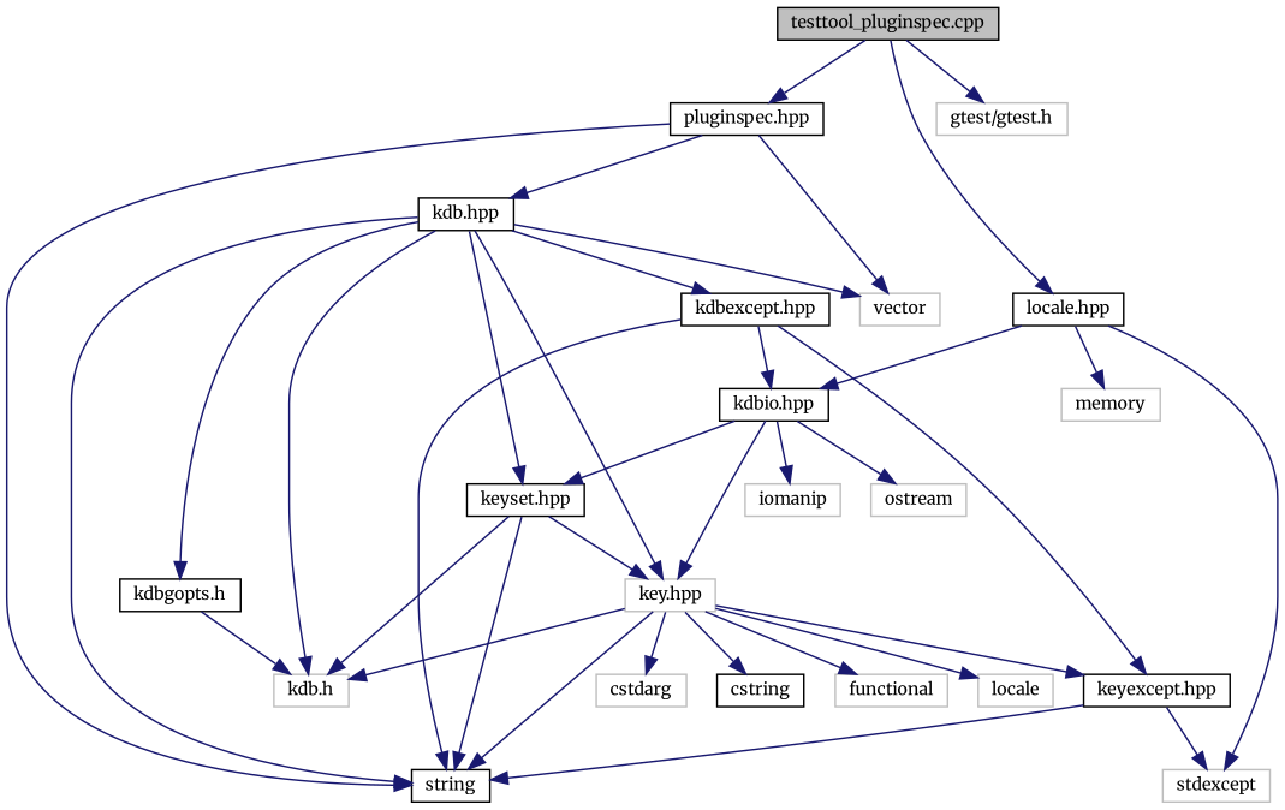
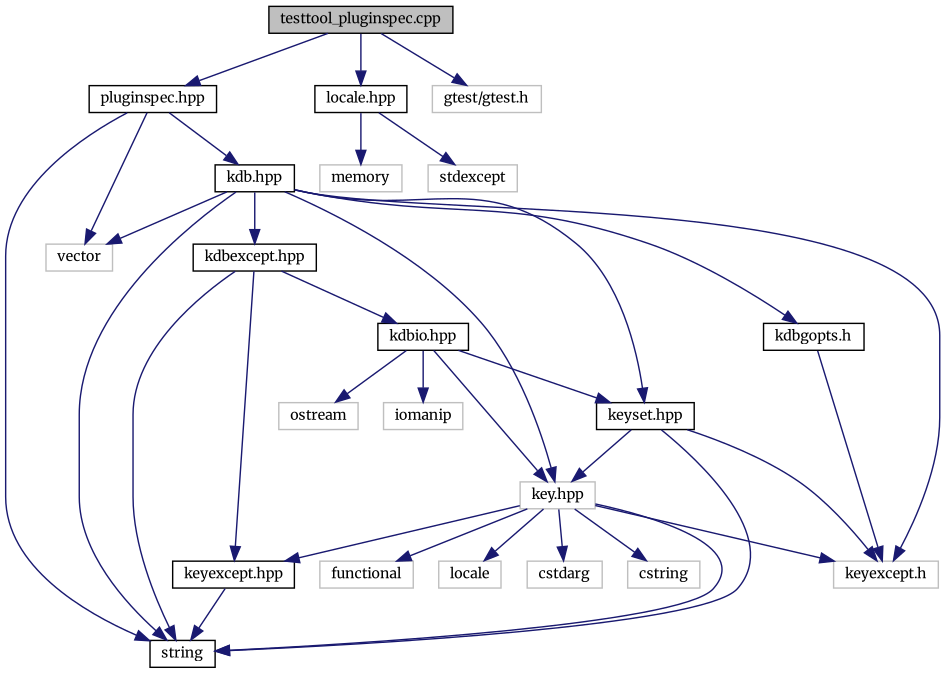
  digraph {
    fontname=Merriweather
    node [color=grey75 fillcolor=white fontname=Merriweather fontsize=10 shape=record style=filled]
    edge [color=midnightblue fontname=Merriweather fontsize=10 labelfontname=Helvetica labelfontsize=10 style=solid]
    n1 [color=black fillcolor=grey75 fontcolor=black height=0.2 label="testtool_pluginspec.cpp" width=0.4]
    n2 [color=black height=0.2 label="pluginspec.hpp" width=0.4]
    n3 [color=black height=0.2 label="locale.hpp" width=0.4]
    n4 [height=0.2 label="gtest/gtest.h" width=0.4]
    n5 [color=black height=0.2 label=string width=0.4]
    n6 [height=0.2 label=vector width=0.4]
    n7 [color=black height=0.2 label="kdb.hpp" width=0.4]
    n8 [color=black height=0.2 label="kdbio.hpp" width=0.4]
    n9 [height=0.2 label=stdexcept width=0.4]
    n10 [height=0.2 label=memory width=0.4]
    n11 [color=black height=0.2 label="kdbexcept.hpp" width=0.4]
    n12 [height=0.2 label="key.hpp" width=0.4]
-   n13 [height=0.2 label="kdb.h" width=0.4]
+   n13 [height=0.2 label="keyexcept.h" width=0.4]
    n14 [color=black height=0.2 label="keyset.hpp" width=0.4]
    n15 [color=black height=0.2 label="kdbgopts.h" width=0.4]
    n16 [color=black height=0.2 label="keyexcept.hpp" width=0.4]
    n17 [height=0.2 label=cstdarg width=0.4]
-   n18 [color=black height=0.2 label=cstring width=0.4]
+   n18 [height=0.2 label=cstring width=0.4]
    n19 [height=0.2 label=functional width=0.4]
    n20 [height=0.2 label=locale width=0.4]
    n21 [height=0.2 label=iomanip width=0.4]
    n22 [height=0.2 label=ostream width=0.4]
    n1 -> n2
    n1 -> n3
    n1 -> n4
    n2 -> n5
    n2 -> n6
    n2 -> n7
-   n3 -> n8
    n3 -> n9
    n3 -> n10
    n7 -> n5
    n7 -> n6
    n7 -> n11
    n7 -> n12
    n7 -> n13
    n7 -> n14
    n7 -> n15
    n8 -> n12
    n8 -> n14
    n8 -> n21
    n8 -> n22
    n11 -> n5
    n11 -> n8
    n11 -> n16
    n12 -> n5
    n12 -> n13
    n12 -> n16
    n12 -> n17
    n12 -> n18
    n12 -> n19
    n12 -> n20
    n14 -> n5
    n14 -> n12
    n14 -> n13
    n15 -> n13
    n16 -> n5
-   n16 -> n9
  }
